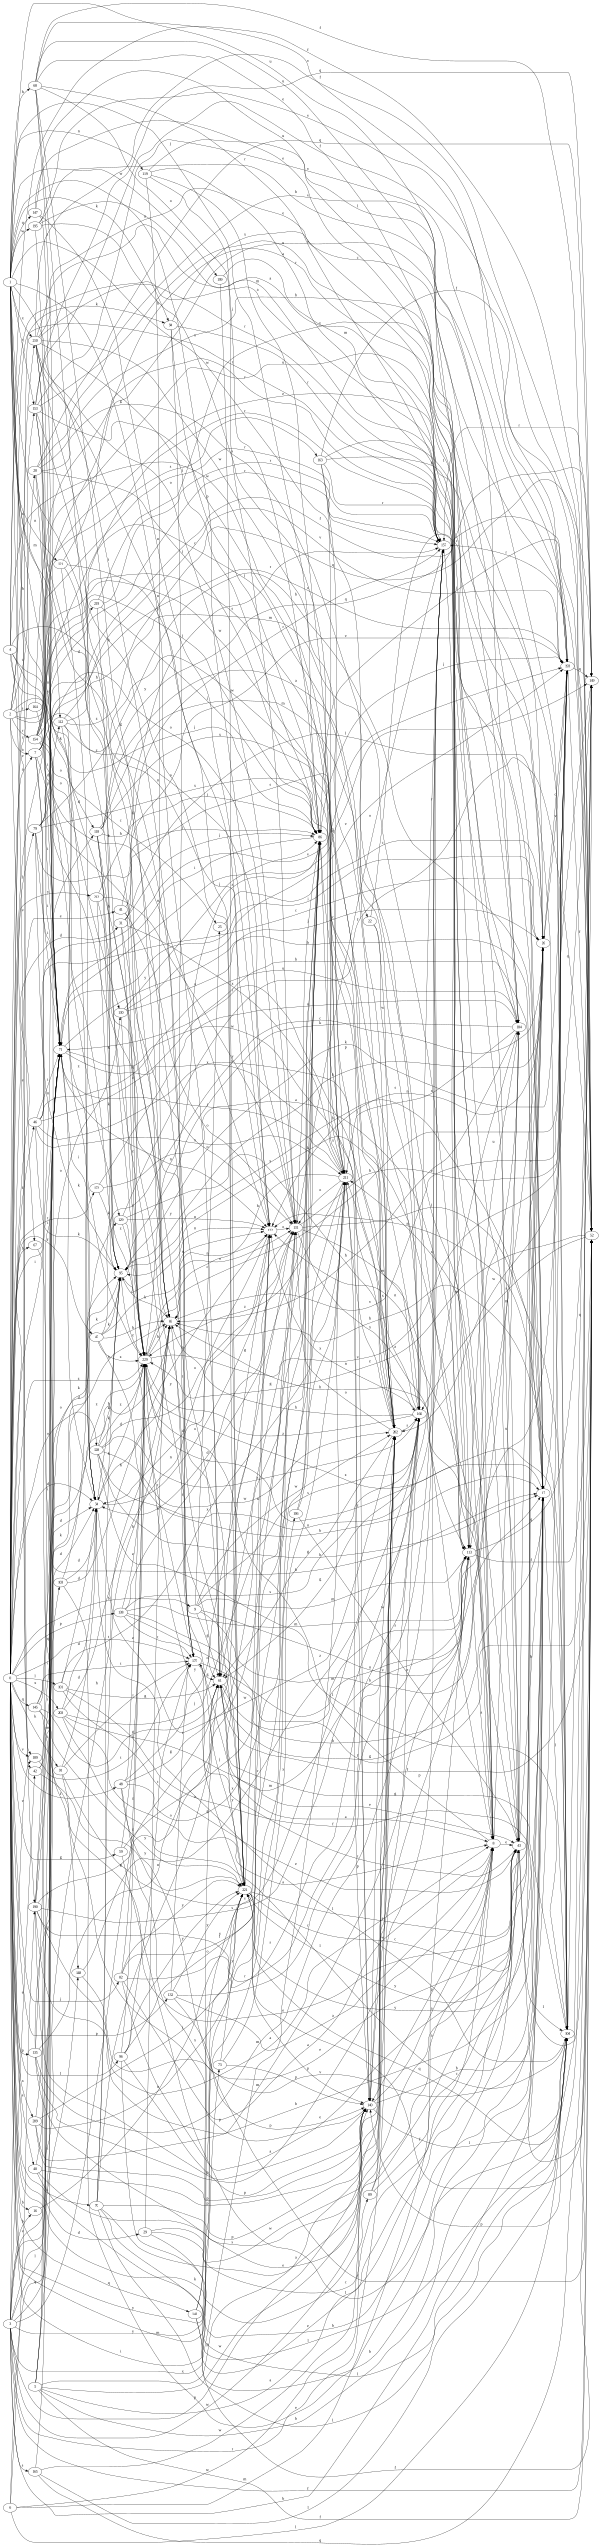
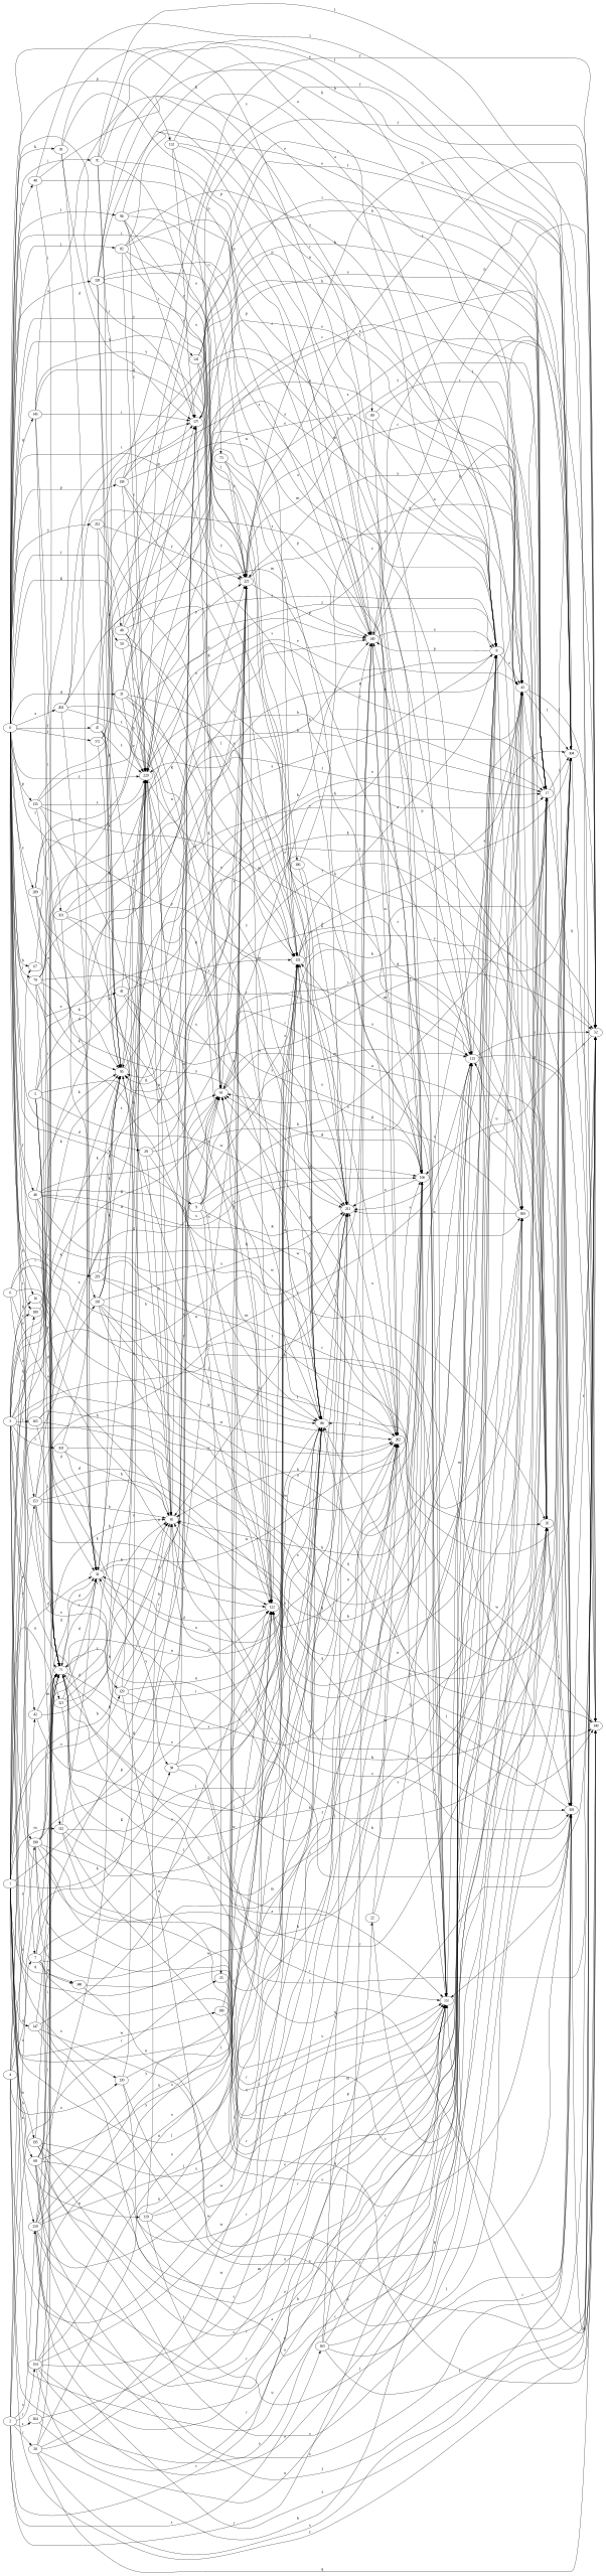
  strict digraph {
    fontname="Liberation Serif"
    rankdir=LR
    node [fontname="Liberation Serif"]
    edge [fontname="Liberation Serif"]
    0
    7
    9
    16
    29
    31
    34
    40
    41
    46
    47
    48
    59
    67
    70
    73
    n17 [label=71]
    79
    82
    89
    91
    94
    96
    101
    106
    118
    128
    132
    135
    138
    141
    145
    153
    172
    175
    189
    203
    209
    212
    219
    221
    229
    61
    86
    157
    148
    131
    193
    202
    25
    17
    113
    166
    122
    69
    104
    26
    211
    95
    140
    184
    52
    43
    8
    149
    1
    68
    112
    119
    121
    129
    147
    195
    199
    210
    2
    20
    22
    42
    154
    163
    164
    3
    103
    130
    165
    4
    190
    5
    6
    0 -> 7 [label=a]
    0 -> 9 [label=b]
    0 -> 16 [label=b]
    0 -> 29 [label=d]
    0 -> 31 [label=d]
    0 -> 34 [label=d]
    0 -> 40 [label=e]
    0 -> 41 [label=e]
    0 -> 46 [label=f]
    0 -> 47 [label=f]
    0 -> 48 [label=f]
    0 -> 59 [label=g]
    0 -> 67 [label=h]
    0 -> 70 [label=i]
    0 -> 73 [label=i]
    0 -> n17 [label=i]
    0 -> 79 [label=j]
    0 -> 82 [label=j]
    0 -> 89 [label=k]
    0 -> 91 [label=k]
    0 -> 94 [label=k]
    0 -> 96 [label=l]
    0 -> 101 [label=l]
    0 -> 106 [label=m]
    0 -> 118 [label=n]
    0 -> 128 [label=o]
    0 -> 132 [label=p]
    0 -> 135 [label=p]
    0 -> 138 [label=p]
    0 -> 141 [label=q]
    0 -> 145 [label=q]
    0 -> 153 [label=r]
    0 -> 172 [label=t]
    0 -> 175 [label=t]
    0 -> 189 [label=v]
    0 -> 203 [label=x]
    0 -> 209 [label=x]
    0 -> 212 [label=y]
    0 -> 219 [label=y]
    0 -> 221 [label=y]
    0 -> 229 [label=z]
    7 -> n17 [label=i]
    7 -> 61 [label=g]
    7 -> 86 [label=j]
    7 -> 157 [label=r]
    7 -> 148 [label=q]
    7 -> 131 [label=o]
    7 -> 193 [label=v]
    9 -> 61 [label=g]
    9 -> 193 [label=v]
    9 -> 202 [label=w]
    9 -> 25 [label=c]
    9 -> 17 [label=b]
    9 -> 113 [label=m]
    9 -> 166 [label=s]
    16 -> 122 [label=n]
    29 -> 202 [label=w]
    29 -> 69 [label=h]
    29 -> 104 [label=l]
    29 -> 26 [label=c]
    31 -> 229 [label=z]
    31 -> 86 [label=j]
    31 -> 131 [label=o]
    31 -> 193 [label=v]
    31 -> 104 [label=l]
    31 -> 211 [label=x]
    34 -> n17 [label=i]
    34 -> 131 [label=o]
    34 -> 202 [label=w]
    34 -> 122 [label=n]
    34 -> 104 [label=l]
    34 -> 95 [label=k]
    40 -> n17 [label=i]
    40 -> 166 [label=s]
    40 -> 104 [label=l]
    40 -> 140 [label=p]
    41 -> 229 [label=z]
    41 -> 157 [label=r]
    41 -> 131 [label=o]
    41 -> 166 [label=s]
    46 -> n17 [label=i]
    46 -> 193 [label=v]
    46 -> 17 [label=b]
    46 -> 166 [label=s]
    46 -> 26 [label=c]
    46 -> 211 [label=x]
    46 -> 95 [label=k]
    46 -> 184 [label=u]
    47 -> 229 [label=z]
    47 -> 17 [label=b]
    47 -> 122 [label=n]
    47 -> 69 [label=h]
    47 -> 26 [label=c]
    47 -> 95 [label=k]
    48 -> 229 [label=z]
    48 -> 61 [label=g]
    48 -> 131 [label=o]
    48 -> 211 [label=x]
    48 -> 52 [label=f]
    48 -> 43 [label=e]
    59 -> 229 [label=z]
    59 -> 86 [label=j]
    59 -> 104 [label=l]
    67 -> 17 [label=b]
    70 -> 131 [label=o]
    70 -> 69 [label=h]
    70 -> 104 [label=l]
    70 -> 95 [label=k]
    70 -> 140 [label=p]
    70 -> 43 [label=e]
    70 -> 8 [label=a]
    73 -> 221 [label=y]
    73 -> 211 [label=x]
    73 -> 140 [label=p]
    n17 -> 34 [label=d]
    n17 -> 202 [label=w]
    n17 -> 17 [label=b]
    n17 -> 122 [label=n]
    n17 -> 211 [label=x]
    n17 -> 149 [label=q]
    79 -> n17 [label=i]
    79 -> 86 [label=j]
    79 -> 157 [label=r]
    79 -> 193 [label=v]
    79 -> 17 [label=b]
    79 -> 211 [label=x]
    79 -> 95 [label=k]
    79 -> 52 [label=f]
    82 -> 221 [label=y]
    82 -> 229 [label=z]
    82 -> 86 [label=j]
    82 -> 166 [label=s]
    82 -> 43 [label=e]
    82 -> 8 [label=a]
    89 -> 202 [label=w]
    89 -> 26 [label=c]
    89 -> 8 [label=a]
    91 -> 34 [label=d]
    91 -> 175 [label=t]
    91 -> 166 [label=s]
    91 -> 140 [label=p]
    94 -> 175 [label=t]
    94 -> 86 [label=j]
    94 -> 157 [label=r]
    94 -> 26 [label=c]
    96 -> 175 [label=t]
    96 -> 221 [label=y]
    96 -> 229 [label=z]
    96 -> 131 [label=o]
    96 -> 17 [label=b]
    96 -> 140 [label=p]
    101 -> 34 [label=d]
    101 -> 61 [label=g]
    101 -> 211 [label=x]
    101 -> 52 [label=f]
    101 -> 43 [label=e]
    106 -> 86 [label=j]
    106 -> 211 [label=x]
    106 -> 43 [label=e]
    118 -> 221 [label=y]
    118 -> 229 [label=z]
    118 -> 86 [label=j]
    118 -> 113 [label=m]
    118 -> 211 [label=x]
    118 -> 95 [label=k]
    118 -> 8 [label=a]
    118 -> 149 [label=q]
    128 -> 229 [label=z]
    128 -> 131 [label=o]
    128 -> 202 [label=w]
    128 -> 17 [label=b]
    128 -> 166 [label=s]
    128 -> 104 [label=l]
    128 -> 95 [label=k]
    128 -> 184 [label=u]
    132 -> 175 [label=t]
    132 -> 221 [label=y]
    132 -> 157 [label=r]
    132 -> 140 [label=p]
    132 -> 8 [label=a]
    135 -> n17 [label=i]
    135 -> 229 [label=z]
    135 -> 113 [label=m]
    135 -> 122 [label=n]
    135 -> 43 [label=e]
    135 -> 8 [label=a]
    138 -> 175 [label=t]
    138 -> 229 [label=z]
    138 -> 131 [label=o]
    138 -> 17 [label=b]
    138 -> 113 [label=m]
    138 -> 166 [label=s]
    138 -> 52 [label=f]
    141 -> 221 [label=y]
    141 -> 61 [label=g]
    141 -> 17 [label=b]
    141 -> 52 [label=f]
    145 -> n17 [label=i]
    145 -> 175 [label=t]
    145 -> 221 [label=y]
    145 -> 61 [label=g]
    145 -> 95 [label=k]
    145 -> 43 [label=e]
    153 -> n17 [label=i]
    153 -> 61 [label=g]
    153 -> 193 [label=v]
    153 -> 69 [label=h]
    153 -> 140 [label=p]
    153 -> 184 [label=u]
    153 -> 52 [label=f]
    153 -> 149 [label=q]
    172 -> 95 [label=k]
    172 -> 184 [label=u]
    172 -> 8 [label=a]
    175 -> 61 [label=g]
    175 -> 113 [label=m]
    175 -> 8 [label=a]
    189 -> 175 [label=t]
    203 -> 34 [label=d]
    203 -> 86 [label=j]
    203 -> 113 [label=m]
    203 -> 122 [label=n]
    203 -> 104 [label=l]
    203 -> 8 [label=a]
    209 -> n17 [label=i]
    209 -> 86 [label=j]
    209 -> 113 [label=m]
    209 -> 211 [label=x]
    209 -> 140 [label=p]
    212 -> 221 [label=y]
    212 -> 157 [label=r]
    212 -> 131 [label=o]
    212 -> 95 [label=k]
    219 -> 86 [label=j]
    219 -> 157 [label=r]
    219 -> 26 [label=c]
    219 -> 95 [label=k]
    221 -> 122 [label=n]
    221 -> 26 [label=c]
    221 -> 140 [label=p]
    221 -> 52 [label=f]
    221 -> 43 [label=e]
    221 -> 149 [label=q]
    229 -> 34 [label=d]
    229 -> 221 [label=y]
    229 -> 131 [label=o]
    229 -> 193 [label=v]
    229 -> 122 [label=n]
    229 -> 69 [label=h]
    61 -> 221 [label=y]
    61 -> 184 [label=u]
    61 -> 52 [label=f]
    61 -> 43 [label=e]
    86 -> 34 [label=d]
    86 -> n17 [label=i]
    86 -> 229 [label=z]
    86 -> 61 [label=g]
    86 -> 211 [label=x]
    157 -> 131 [label=o]
    157 -> 113 [label=m]
    148 -> 157 [label=r]
    148 -> 193 [label=v]
    131 -> 86 [label=j]
    131 -> 193 [label=v]
    131 -> 113 [label=m]
    131 -> 104 [label=l]
    131 -> 8 [label=a]
    193 -> 86 [label=j]
    193 -> 157 [label=r]
    193 -> 69 [label=h]
    193 -> 26 [label=c]
    193 -> 95 [label=k]
    193 -> 52 [label=f]
    193 -> 149 [label=q]
    202 -> n17 [label=i]
    202 -> 61 [label=g]
    202 -> 86 [label=j]
    202 -> 131 [label=o]
    202 -> 166 [label=s]
    202 -> 211 [label=x]
    25 -> 26 [label=c]
    17 -> 221 [label=y]
    17 -> 229 [label=z]
    17 -> 122 [label=n]
    17 -> 104 [label=l]
    17 -> 149 [label=q]
    113 -> 69 [label=h]
    113 -> 140 [label=p]
    113 -> 184 [label=u]
    113 -> 52 [label=f]
    113 -> 8 [label=a]
    113 -> 149 [label=q]
    166 -> 229 [label=z]
    166 -> 61 [label=g]
    166 -> 157 [label=r]
    166 -> 122 [label=n]
    166 -> 69 [label=h]
    166 -> 211 [label=x]
    122 -> 34 [label=d]
    122 -> 61 [label=g]
    122 -> 131 [label=o]
    69 -> 175 [label=t]
    69 -> 193 [label=v]
    69 -> 95 [label=k]
    104 -> 229 [label=z]
    104 -> 61 [label=g]
    104 -> 69 [label=h]
    104 -> 149 [label=q]
    26 -> n17 [label=i]
    26 -> 221 [label=y]
    26 -> 193 [label=v]
    26 -> 113 [label=m]
    26 -> 122 [label=n]
    26 -> 95 [label=k]
    211 -> n17 [label=i]
    211 -> 229 [label=z]
    211 -> 131 [label=o]
    211 -> 69 [label=h]
    211 -> 140 [label=p]
    95 -> 229 [label=z]
    95 -> 17 [label=b]
    95 -> 122 [label=n]
    140 -> 202 [label=w]
    140 -> 17 [label=b]
    140 -> 166 [label=s]
    140 -> 104 [label=l]
    140 -> 8 [label=a]
    184 -> 61 [label=g]
    184 -> 69 [label=h]
    184 -> 211 [label=x]
    184 -> 95 [label=k]
    52 -> 229 [label=z]
    52 -> 86 [label=j]
    52 -> 166 [label=s]
    43 -> 175 [label=t]
    43 -> 17 [label=b]
    43 -> 122 [label=n]
    43 -> 104 [label=l]
    43 -> 26 [label=c]
    43 -> 211 [label=x]
    43 -> 52 [label=f]
    8 -> 229 [label=z]
    8 -> 95 [label=k]
    8 -> 140 [label=p]
    8 -> 184 [label=u]
    8 -> 43 [label=e]
    149 -> 157 [label=r]
    149 -> 202 [label=w]
    149 -> 140 [label=p]
    1 -> 67 [label=h]
    1 -> 94 [label=k]
    1 -> 118 [label=n]
    1 -> 153 [label=r]
    1 -> 175 [label=t]
    1 -> 189 [label=v]
    1 -> 61 [label=g]
    1 -> 86 [label=j]
    1 -> 202 [label=w]
    1 -> 122 [label=n]
    1 -> 69 [label=h]
    1 -> 95 [label=k]
    1 -> 184 [label=u]
    1 -> 68 [label=h]
    1 -> 112 [label=m]
    1 -> 119 [label=n]
    1 -> 121 [label=n]
    1 -> 129 [label=o]
    1 -> 147 [label=q]
    1 -> 195 [label=w]
    1 -> 199 [label=w]
    1 -> 210 [label=x]
    68 -> n17 [label=i]
    68 -> 229 [label=z]
    68 -> 157 [label=r]
    68 -> 131 [label=o]
    68 -> 193 [label=v]
    68 -> 69 [label=h]
    68 -> 184 [label=u]
    68 -> 52 [label=f]
    68 -> 43 [label=e]
    112 -> 34 [label=d]
    112 -> 86 [label=j]
    112 -> 193 [label=v]
-   112 -> 202 [label=w]
+   164 -> 202 [label=w]
    112 -> 113 [label=m]
    112 -> 149 [label=q]
    119 -> 86 [label=j]
    119 -> 157 [label=r]
    119 -> 69 [label=h]
    119 -> 104 [label=l]
    119 -> 211 [label=x]
    121 -> 34 [label=d]
    121 -> 221 [label=y]
    121 -> 69 [label=h]
    121 -> 8 [label=a]
    129 -> 175 [label=t]
    129 -> 229 [label=z]
    129 -> 166 [label=s]
    129 -> 122 [label=n]
    129 -> 52 [label=f]
    147 -> n17 [label=i]
    147 -> 122 [label=n]
    147 -> 184 [label=u]
    147 -> 43 [label=e]
    195 -> n17 [label=i]
    195 -> 193 [label=v]
    195 -> 17 [label=b]
    195 -> 113 [label=m]
    195 -> 211 [label=x]
    199 -> 221 [label=y]
    199 -> 113 [label=m]
    210 -> n17 [label=i]
    210 -> 221 [label=y]
    210 -> 229 [label=z]
    210 -> 86 [label=j]
    210 -> 157 [label=r]
    210 -> 131 [label=o]
    210 -> 202 [label=w]
    210 -> 122 [label=n]
    210 -> 52 [label=f]
    210 -> 43 [label=e]
    210 -> 8 [label=a]
    2 -> 7 [label=a]
    2 -> 157 [label=r]
    2 -> 25 [label=c]
    2 -> 210 [label=x]
    2 -> 20 [label=c]
    2 -> 22 [label=c]
    2 -> 42 [label=e]
    2 -> 154 [label=r]
    2 -> 163 [label=s]
    2 -> 164 [label=s]
    20 -> n17 [label=i]
    20 -> 86 [label=j]
    20 -> 193 [label=v]
    20 -> 17 [label=b]
    20 -> 166 [label=s]
    20 -> 122 [label=n]
    20 -> 149 [label=q]
    22 -> 202 [label=w]
    22 -> 166 [label=s]
    22 -> 26 [label=c]
    42 -> n17 [label=i]
    42 -> 221 [label=y]
    42 -> 69 [label=h]
    154 -> n17 [label=i]
    154 -> 221 [label=y]
    154 -> 157 [label=r]
    154 -> 131 [label=o]
    154 -> 202 [label=w]
    154 -> 166 [label=s]
    154 -> 122 [label=n]
    154 -> 184 [label=u]
    154 -> 43 [label=e]
    163 -> 157 [label=r]
    163 -> 17 [label=b]
    163 -> 104 [label=l]
    163 -> 211 [label=x]
    163 -> 140 [label=p]
    163 -> 52 [label=f]
    164 -> n17 [label=i]
    164 -> 157 [label=r]
    3 -> 16 [label=b]
    3 -> 189 [label=v]
    3 -> 221 [label=y]
    3 -> 61 [label=g]
    3 -> 157 [label=r]
    3 -> 148 [label=q]
    3 -> 202 [label=w]
    3 -> 17 [label=b]
    3 -> 211 [label=x]
    3 -> 95 [label=k]
    3 -> 140 [label=p]
    3 -> 52 [label=f]
    3 -> 129 [label=o]
    3 -> 42 [label=e]
    3 -> 103 [label=l]
    3 -> 130 [label=o]
    3 -> 165 [label=s]
    103 -> 34 [label=d]
    103 -> 69 [label=h]
    103 -> 95 [label=k]
    103 -> 43 [label=e]
    130 -> 229 [label=z]
    130 -> 86 [label=j]
    130 -> 193 [label=v]
    130 -> 26 [label=c]
    165 -> n17 [label=i]
    165 -> 202 [label=w]
    165 -> 104 [label=l]
    165 -> 149 [label=q]
    4 -> 34 [label=d]
    4 -> 229 [label=z]
    4 -> 61 [label=g]
    4 -> 202 [label=w]
    4 -> 52 [label=f]
    4 -> 8 [label=a]
    4 -> 130 [label=o]
    4 -> 190 [label=v]
    190 -> 34 [label=d]
    190 -> n17 [label=i]
    190 -> 157 [label=r]
    190 -> 131 [label=o]
    190 -> 17 [label=b]
    190 -> 166 [label=s]
    190 -> 69 [label=h]
    190 -> 140 [label=p]
    190 -> 8 [label=a]
    5 -> 34 [label=d]
    5 -> n17 [label=i]
    5 -> 202 [label=w]
    5 -> 17 [label=b]
    5 -> 140 [label=p]
    5 -> 52 [label=f]
    5 -> 8 [label=a]
    5 -> 112 [label=m]
    6 -> 202 [label=w]
    6 -> 113 [label=m]
    6 -> 69 [label=h]
    6 -> 104 [label=l]
    6 -> 190 [label=v]
  }
